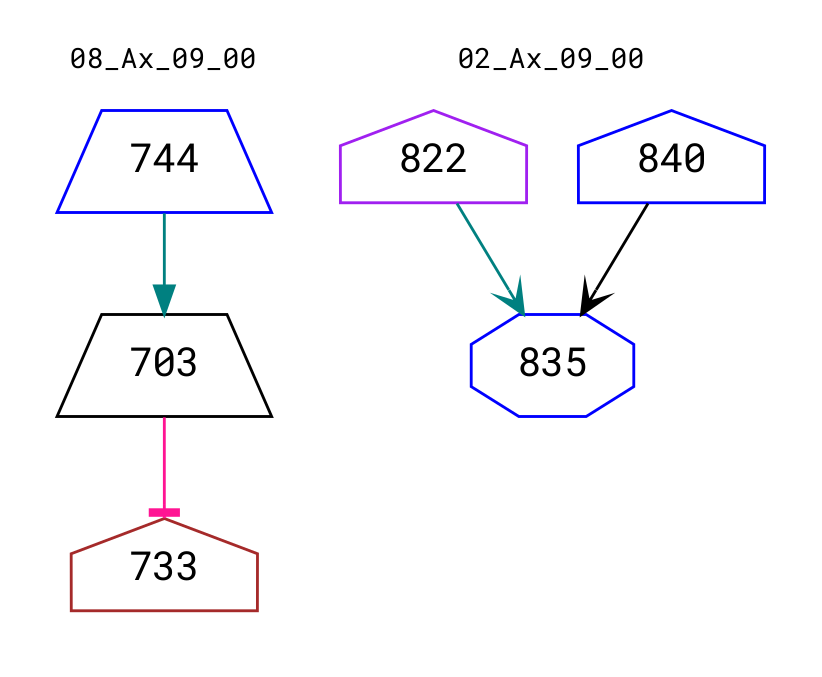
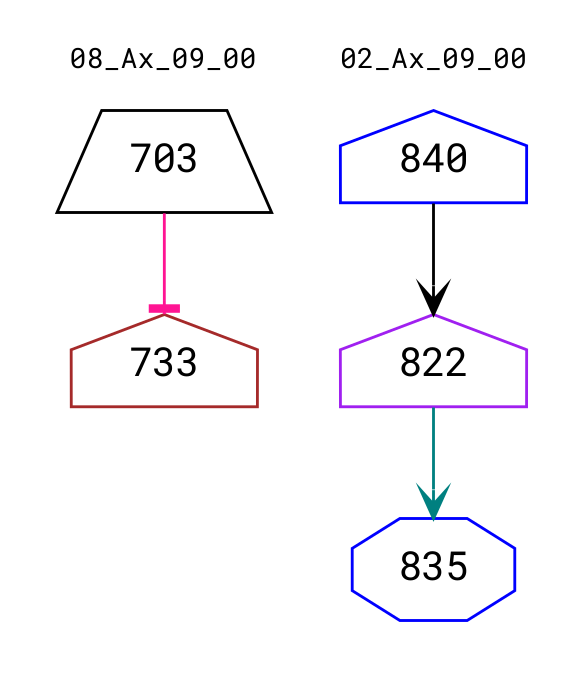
  digraph {
    fontname="Roboto Mono"
    node [color=blue fontname="Roboto Mono" shape=house]
    edge [arrowhead=vee color=teal fontname="Roboto Mono"]
-   n1 [label=744 shape=trapezium]
    n2 [color=black label=703 shape=trapezium]
    n3 [color=brown label=733]
    n4 [label=840]
    n5 [color=purple label=822]
    n6 [label=835 shape=octagon]
    subgraph cluster_1 {
      color=white
      fontsize=10
      label="08_Ax_09_00"
-     n1
      n2
      n3
    }
    subgraph cluster_2 {
      color=white
      fontsize=10
      label="02_Ax_09_00"
      n4
      n5
      n6
    }
-   n1 -> n2 [arrowhead=normal]
    n2 -> n3 [arrowhead=tee color=deeppink]
-   n4 -> n6 [color=black]
+   n4 -> n5 [color=black]
    n5 -> n6
  }
